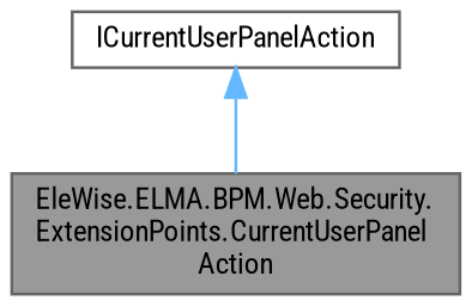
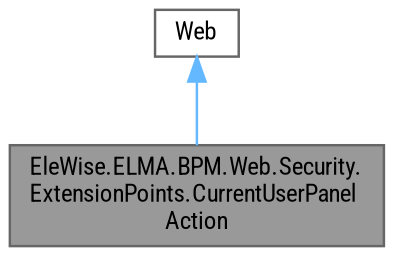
  digraph {
    fontname="Roboto Condensed"
    node [color=gray40 fontname="Roboto Condensed" fontsize=10 shape=box style=filled]
    n1 [fillcolor=grey60 fontcolor=black height=0.2 label="EleWise.ELMA.BPM.Web.Security.\lExtensionPoints.CurrentUserPanel\lAction" width=0.4]
-   n2 [fillcolor=white height=0.2 label=ICurrentUserPanelAction width=0.4]
+   n2 [fillcolor=white height=0.2 label=Web width=0.4]
    n2 -> n1 [color=steelblue1 dir=back fontname="Roboto Condensed" fontsize=10 labelfontname=Helvetica labelfontsize=10 style=solid]
  }
